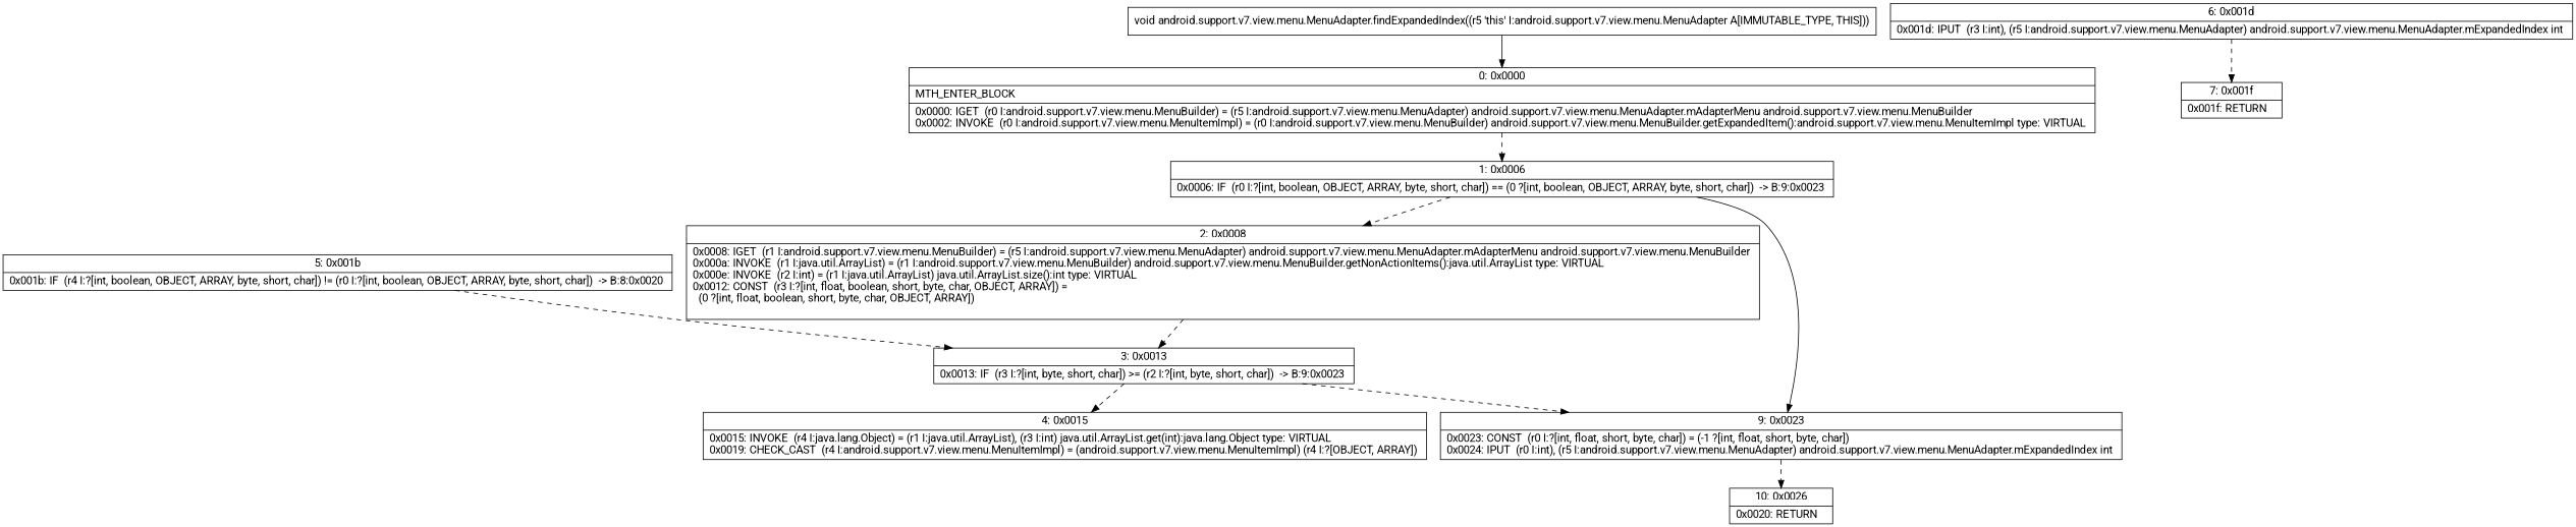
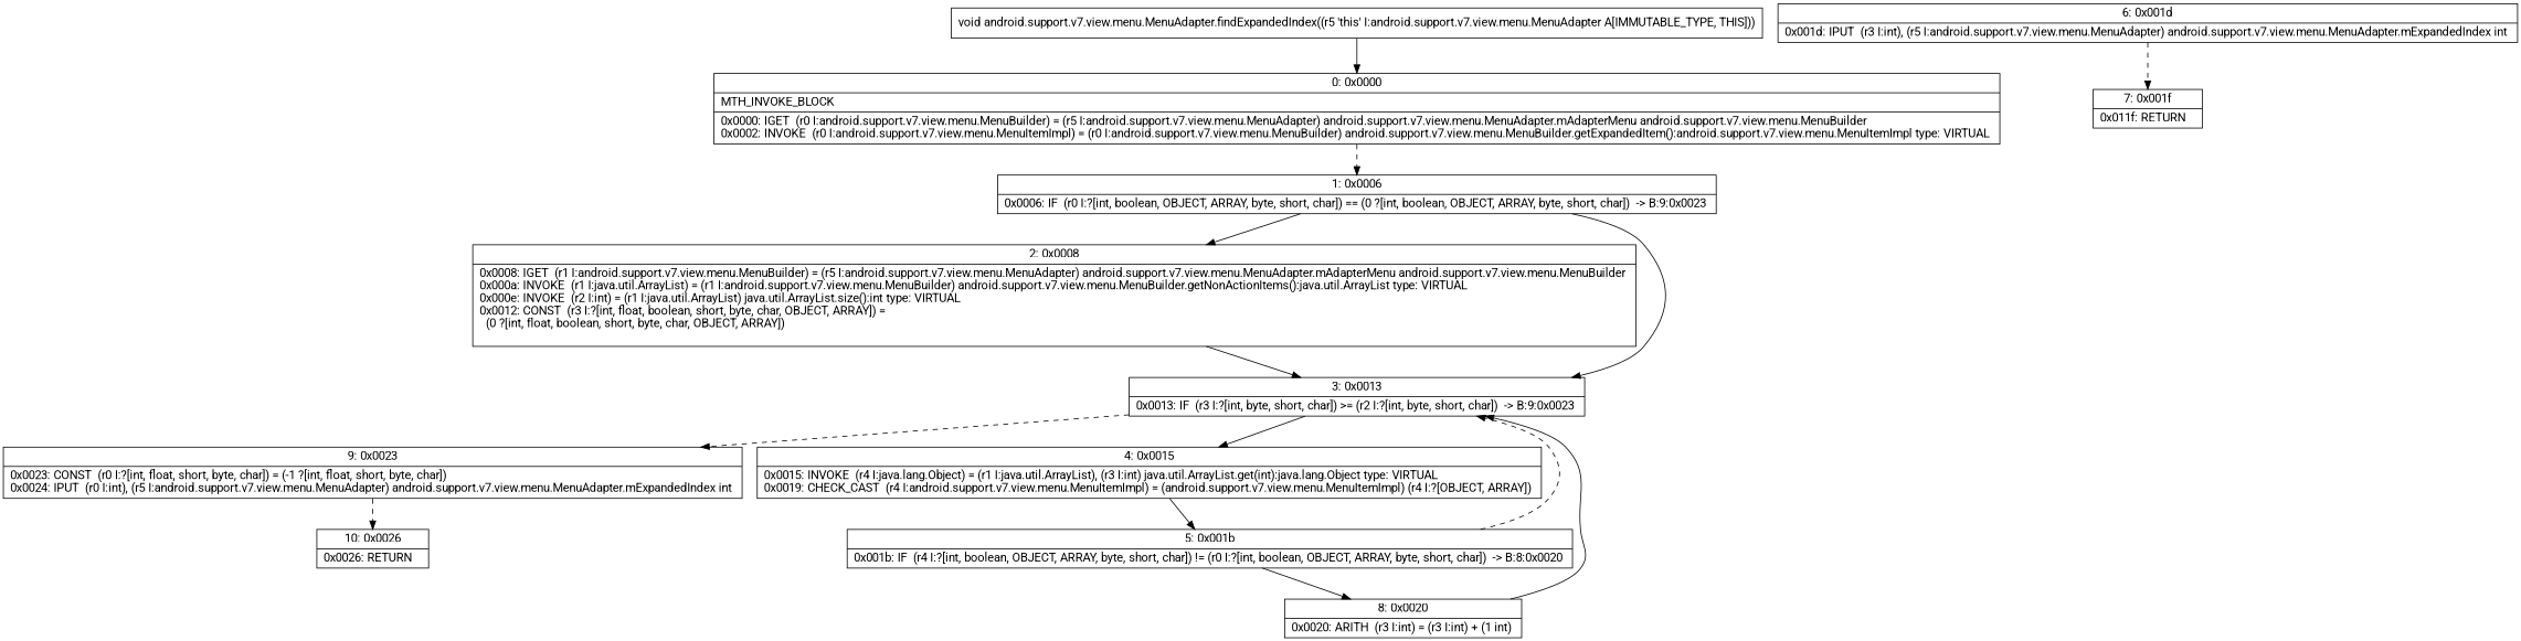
  digraph {
    fontname=Roboto
    node [fontname=Roboto shape=record]
    edge [fontname=Roboto style=dashed]
-   n1 [label="{0\:\ 0x0000|MTH_ENTER_BLOCK\l|0x0000: IGET  (r0 I:android.support.v7.view.menu.MenuBuilder) = (r5 I:android.support.v7.view.menu.MenuAdapter) android.support.v7.view.menu.MenuAdapter.mAdapterMenu android.support.v7.view.menu.MenuBuilder \l0x0002: INVOKE  (r0 I:android.support.v7.view.menu.MenuItemImpl) = (r0 I:android.support.v7.view.menu.MenuBuilder) android.support.v7.view.menu.MenuBuilder.getExpandedItem():android.support.v7.view.menu.MenuItemImpl type: VIRTUAL \l}"]
+   n1 [label="{0\:\ 0x0000|MTH_INVOKE_BLOCK\l|0x0000: IGET  (r0 I:android.support.v7.view.menu.MenuBuilder) = (r5 I:android.support.v7.view.menu.MenuAdapter) android.support.v7.view.menu.MenuAdapter.mAdapterMenu android.support.v7.view.menu.MenuBuilder \l0x0002: INVOKE  (r0 I:android.support.v7.view.menu.MenuItemImpl) = (r0 I:android.support.v7.view.menu.MenuBuilder) android.support.v7.view.menu.MenuBuilder.getExpandedItem():android.support.v7.view.menu.MenuItemImpl type: VIRTUAL \l}"]
    n2 [label="{1\:\ 0x0006|0x0006: IF  (r0 I:?[int, boolean, OBJECT, ARRAY, byte, short, char]) == (0 ?[int, boolean, OBJECT, ARRAY, byte, short, char])  \-\> B:9:0x0023 \l}"]
    n3 [label="{2\:\ 0x0008|0x0008: IGET  (r1 I:android.support.v7.view.menu.MenuBuilder) = (r5 I:android.support.v7.view.menu.MenuAdapter) android.support.v7.view.menu.MenuAdapter.mAdapterMenu android.support.v7.view.menu.MenuBuilder \l0x000a: INVOKE  (r1 I:java.util.ArrayList) = (r1 I:android.support.v7.view.menu.MenuBuilder) android.support.v7.view.menu.MenuBuilder.getNonActionItems():java.util.ArrayList type: VIRTUAL \l0x000e: INVOKE  (r2 I:int) = (r1 I:java.util.ArrayList) java.util.ArrayList.size():int type: VIRTUAL \l0x0012: CONST  (r3 I:?[int, float, boolean, short, byte, char, OBJECT, ARRAY]) = \l  (0 ?[int, float, boolean, short, byte, char, OBJECT, ARRAY])\l \l}"]
    n4 [label="{9\:\ 0x0023|0x0023: CONST  (r0 I:?[int, float, short, byte, char]) = (\-1 ?[int, float, short, byte, char]) \l0x0024: IPUT  (r0 I:int), (r5 I:android.support.v7.view.menu.MenuAdapter) android.support.v7.view.menu.MenuAdapter.mExpandedIndex int \l}"]
    n5 [label="{3\:\ 0x0013|0x0013: IF  (r3 I:?[int, byte, short, char]) \>= (r2 I:?[int, byte, short, char])  \-\> B:9:0x0023 \l}"]
-   n6 [label="{10\:\ 0x0026|0x0020: RETURN   \l}"]
+   n6 [label="{10\:\ 0x0026|0x0026: RETURN   \l}"]
    n7 [label="{4\:\ 0x0015|0x0015: INVOKE  (r4 I:java.lang.Object) = (r1 I:java.util.ArrayList), (r3 I:int) java.util.ArrayList.get(int):java.lang.Object type: VIRTUAL \l0x0019: CHECK_CAST  (r4 I:android.support.v7.view.menu.MenuItemImpl) = (android.support.v7.view.menu.MenuItemImpl) (r4 I:?[OBJECT, ARRAY]) \l}"]
    n8 [label="{5\:\ 0x001b|0x001b: IF  (r4 I:?[int, boolean, OBJECT, ARRAY, byte, short, char]) != (r0 I:?[int, boolean, OBJECT, ARRAY, byte, short, char])  \-\> B:8:0x0020 \l}"]
+   n9 [label="{8\:\ 0x0020|0x0020: ARITH  (r3 I:int) = (r3 I:int) + (1 int) \l}"]
    n10 [label="{6\:\ 0x001d|0x001d: IPUT  (r3 I:int), (r5 I:android.support.v7.view.menu.MenuAdapter) android.support.v7.view.menu.MenuAdapter.mExpandedIndex int \l}"]
-   n11 [label="{7\:\ 0x001f|0x001f: RETURN   \l}"]
+   n11 [label="{7\:\ 0x001f|0x011f: RETURN   \l}"]
    n12 [label="{void android.support.v7.view.menu.MenuAdapter.findExpandedIndex((r5 'this' I:android.support.v7.view.menu.MenuAdapter A[IMMUTABLE_TYPE, THIS])) }"]
    n1 -> n2
-   n2 -> n3
-   n2 -> n4 [style=""]
-   n3 -> n5
+   n2 -> n3 [style=solid]
+   n2 -> n5 [style=""]
+   n3 -> n5 [style=""]
    n4 -> n6
    n5 -> n4
-   n5 -> n7
+   n5 -> n7 [style=solid]
+   n7 -> n8 [style=""]
    n8 -> n5
+   n8 -> n9 [style=""]
+   n9 -> n5 [style=""]
    n10 -> n11
    n12 -> n1 [style=""]
  }
